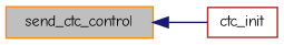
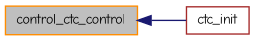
  digraph {
    rankdir=LR
    fontname="Comic Neue"
    node [fontname="Comic Neue" fontsize=10 shape=record style=filled]
-   n1 [color=darkorange fillcolor=grey75 fontcolor=black height=0.2 label=send_ctc_control width=0.4]
+   n1 [color=darkorange fillcolor=grey75 fontcolor=black height=0.2 label=control_ctc_control width=0.4]
    n2 [color=brown fillcolor=white height=0.2 label=ctc_init width=0.4]
    n1 -> n2 [color=midnightblue dir=back fontname="Comic Neue" fontsize=10 labelfontname=FreeSans labelfontsize=10 style=solid]
  }
